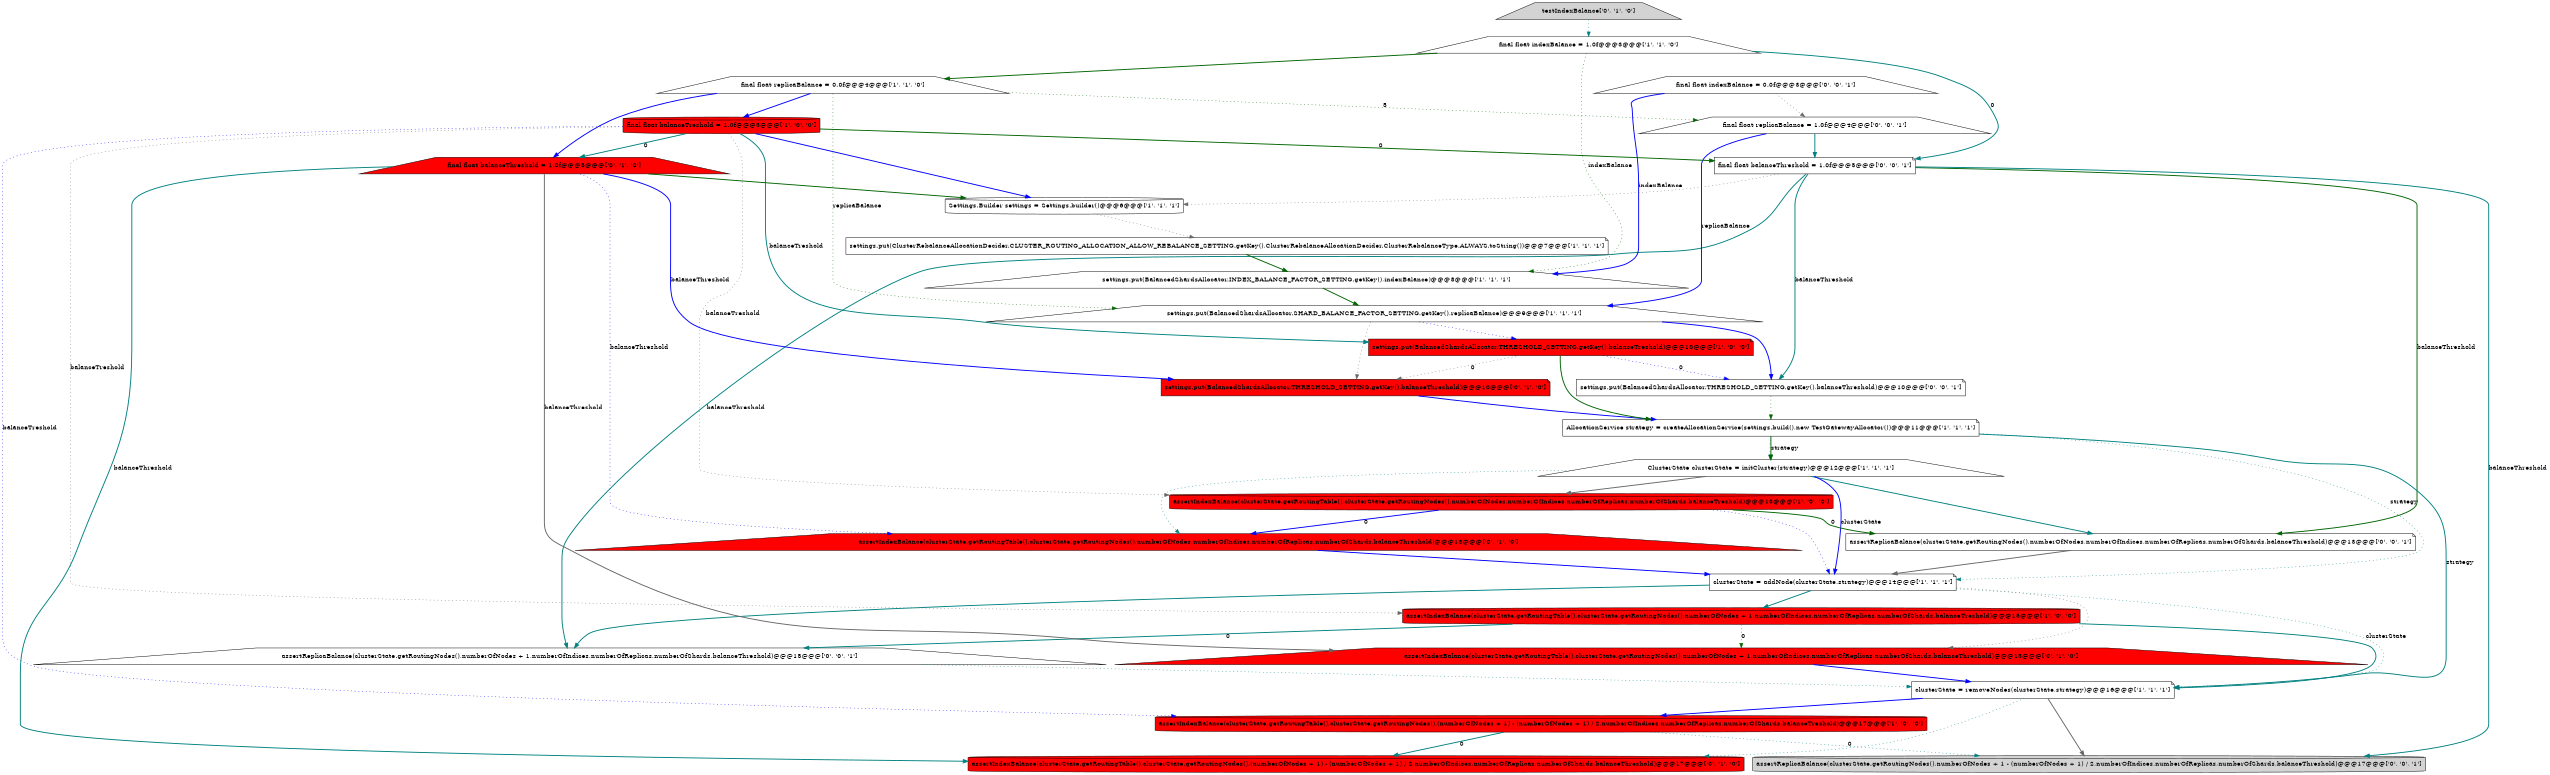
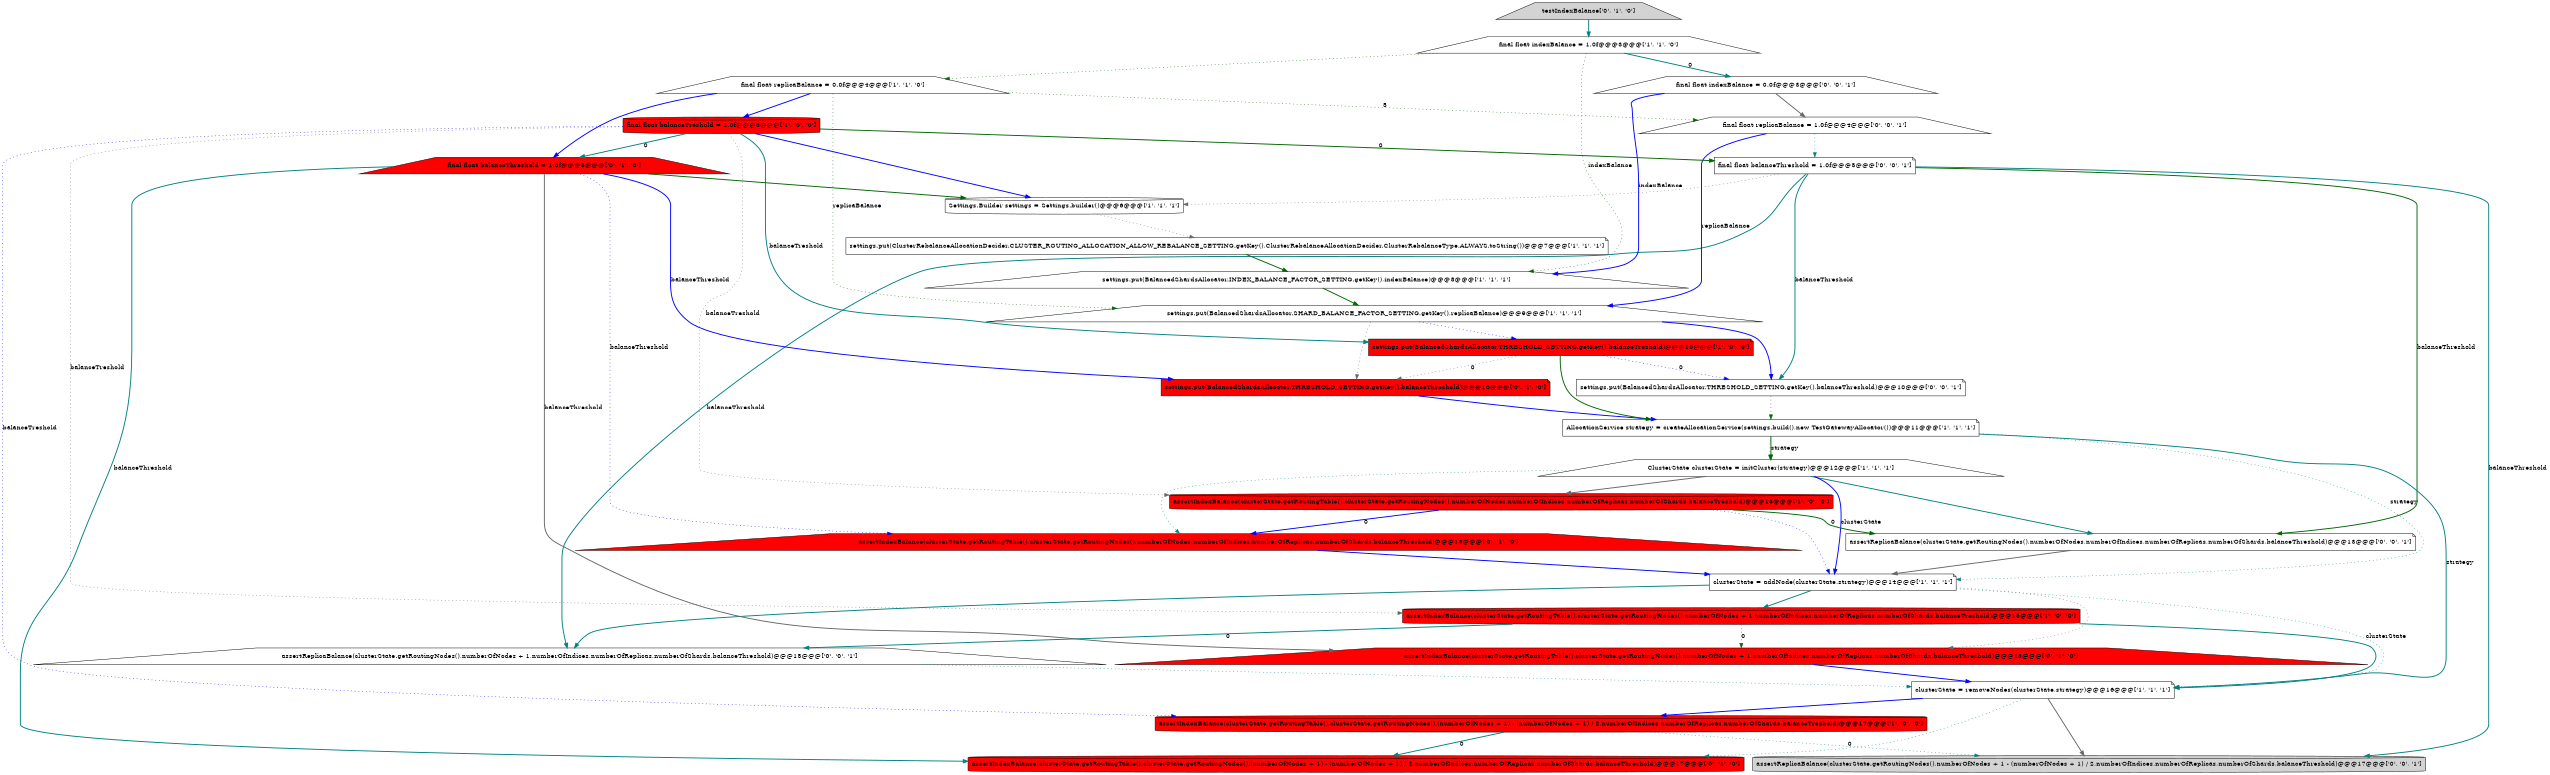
  digraph {
    node [fillcolor=white shape=trapezium style=filled]
    edge [color=teal style=bold]
    n1 [label="final float balanceThreshold = 1.0f@@@5@@@['0', '0', '1']" shape=note]
    n2 [label="assertReplicaBalance(clusterState.getRoutingNodes(),numberOfNodes + 1,numberOfIndices,numberOfReplicas,numberOfShards,balanceThreshold)@@@15@@@['0', '0', '1']"]
    n3 [label="assertReplicaBalance(clusterState.getRoutingNodes(),numberOfNodes,numberOfIndices,numberOfReplicas,numberOfShards,balanceThreshold)@@@13@@@['0', '0', '1']" shape=note]
    n4 [label="Settings.Builder settings = Settings.builder()@@@6@@@['1', '1', '1']" shape=cylinder]
    n5 [fillcolor=lightgray label="assertReplicaBalance(clusterState.getRoutingNodes(),numberOfNodes + 1 - (numberOfNodes + 1) / 2,numberOfIndices,numberOfReplicas,numberOfShards,balanceThreshold)@@@17@@@['0', '0', '1']" shape=cylinder]
    n6 [label="settings.put(BalancedShardsAllocator.THRESHOLD_SETTING.getKey(),balanceThreshold)@@@10@@@['0', '0', '1']" shape=note]
    n7 [label="clusterState = removeNodes(clusterState,strategy)@@@16@@@['1', '1', '1']" shape=note]
    n8 [label="clusterState = addNode(clusterState,strategy)@@@14@@@['1', '1', '1']" shape=note]
    n9 [label="settings.put(ClusterRebalanceAllocationDecider.CLUSTER_ROUTING_ALLOCATION_ALLOW_REBALANCE_SETTING.getKey(),ClusterRebalanceAllocationDecider.ClusterRebalanceType.ALWAYS.toString())@@@7@@@['1', '1', '1']" shape=note]
    n10 [label="AllocationService strategy = createAllocationService(settings.build(),new TestGatewayAllocator())@@@11@@@['1', '1', '1']" shape=note]
    n11 [fillcolor=red label="assertIndexBalance(clusterState.getRoutingTable(),clusterState.getRoutingNodes(),numberOfNodes,numberOfIndices,numberOfReplicas,numberOfShards,balanceThreshold)@@@13@@@['0', '1', '0']"]
    n12 [fillcolor=red label="assertIndexBalance(clusterState.getRoutingTable(),clusterState.getRoutingNodes(),numberOfNodes + 1,numberOfIndices,numberOfReplicas,numberOfShards,balanceThreshold)@@@15@@@['0', '1', '0']"]
    n13 [fillcolor=red label="assertIndexBalance(clusterState.getRoutingTable(),clusterState.getRoutingNodes(),numberOfNodes + 1,numberOfIndices,numberOfReplicas,numberOfShards,balanceTreshold)@@@15@@@['1', '0', '0']" shape=cylinder]
    n14 [label="settings.put(BalancedShardsAllocator.SHARD_BALANCE_FACTOR_SETTING.getKey(),replicaBalance)@@@9@@@['1', '1', '1']"]
    n15 [fillcolor=red label="settings.put(BalancedShardsAllocator.THRESHOLD_SETTING.getKey(),balanceThreshold)@@@10@@@['0', '1', '0']" shape=note]
    n16 [fillcolor=red label="settings.put(BalancedShardsAllocator.THRESHOLD_SETTING.getKey(),balanceTreshold)@@@10@@@['1', '0', '0']" shape=note]
    n17 [fillcolor=red label="assertIndexBalance(clusterState.getRoutingTable(),clusterState.getRoutingNodes(),(numberOfNodes + 1) - (numberOfNodes + 1) / 2,numberOfIndices,numberOfReplicas,numberOfShards,balanceThreshold)@@@17@@@['0', '1', '0']" shape=cylinder]
    n18 [fillcolor=red label="assertIndexBalance(clusterState.getRoutingTable(),clusterState.getRoutingNodes(),(numberOfNodes + 1) - (numberOfNodes + 1) / 2,numberOfIndices,numberOfReplicas,numberOfShards,balanceTreshold)@@@17@@@['1', '0', '0']" shape=cylinder]
    n19 [label="final float indexBalance = 0.0f@@@3@@@['0', '0', '1']"]
    n20 [label="settings.put(BalancedShardsAllocator.INDEX_BALANCE_FACTOR_SETTING.getKey(),indexBalance)@@@8@@@['1', '1', '1']"]
    n21 [label="final float replicaBalance = 1.0f@@@4@@@['0', '0', '1']"]
    n22 [label="ClusterState clusterState = initCluster(strategy)@@@12@@@['1', '1', '1']"]
    n23 [label="final float indexBalance = 1.0f@@@3@@@['1', '1', '0']"]
    n24 [label="final float replicaBalance = 0.0f@@@4@@@['1', '1', '0']"]
    n25 [fillcolor=red label="final float balanceTreshold = 1.0f@@@5@@@['1', '0', '0']" shape=cylinder]
    n26 [fillcolor=red label="final float balanceThreshold = 1.0f@@@5@@@['0', '1', '0']"]
    n27 [fillcolor=red label="assertIndexBalance(clusterState.getRoutingTable(),clusterState.getRoutingNodes(),numberOfNodes,numberOfIndices,numberOfReplicas,numberOfShards,balanceTreshold)@@@13@@@['1', '0', '0']" shape=cylinder]
    n28 [fillcolor=lightgray label="testIndexBalance['0', '1', '0']"]
    n1 -> n2 [label=balanceThreshold]
    n1 -> n3 [color=darkgreen label=balanceThreshold]
    n1 -> n4 [color=gray40 style=dotted]
    n1 -> n5 [label=balanceThreshold]
    n1 -> n6 [label=balanceThreshold]
    n2 -> n7 [style=dotted]
    n3 -> n8 [color=gray40]
    n4 -> n9 [color=gray40 style=dotted]
    n6 -> n10 [color=darkgreen style=dotted]
    n7 -> n5 [color=gray40]
    n7 -> n17 [style=dotted]
    n7 -> n18 [color=blue]
    n8 -> n2
    n8 -> n7 [label=clusterState style=dotted]
    n8 -> n12 [color=gray40 style=dotted]
    n8 -> n13
    n9 -> n20 [color=darkgreen]
    n10 -> n7 [label=strategy]
    n10 -> n8 [label=strategy style=dotted]
    n10 -> n22 [style=dotted]
    n10 -> n22 [color=darkgreen label=strategy]
    n11 -> n8 [color=blue]
    n12 -> n7 [color=blue]
    n13 -> n2 [label=0]
    n13 -> n7
    n13 -> n12 [color=darkgreen label=0 style=dotted]
    n14 -> n6 [color=blue]
    n14 -> n15 [color=gray40 style=dotted]
    n14 -> n16 [color=blue style=dotted]
    n15 -> n10 [color=blue]
    n16 -> n6 [color=blue label=0 style=dotted]
    n16 -> n10 [color=darkgreen]
    n16 -> n15 [color=gray40 label=0 style=dotted]
    n18 -> n5 [label=0 style=dotted]
    n18 -> n17 [label=0]
    n19 -> n20 [color=blue label=indexBalance]
-   n19 -> n21 [color=gray40 style=dotted]
+   n19 -> n21 [color=gray40]
    n20 -> n14 [color=darkgreen]
-   n21 -> n1
+   n21 -> n1 [style=dotted]
    n21 -> n14 [color=blue label=replicaBalance]
    n22 -> n3
    n22 -> n8 [color=blue label=clusterState]
    n22 -> n11 [style=dotted]
    n22 -> n27 [color=gray40]
-   n23 -> n1 [label=0]
+   n23 -> n19 [label=0]
    n23 -> n20 [color=darkgreen label=indexBalance style=dotted]
-   n23 -> n24 [color=darkgreen]
+   n23 -> n24 [color=darkgreen style=dotted]
    n24 -> n14 [color=darkgreen label=replicaBalance style=dotted]
    n24 -> n21 [color=darkgreen label=5 style=dotted]
    n24 -> n25 [color=blue]
    n24 -> n26 [color=blue]
    n25 -> n1 [color=darkgreen label=0]
    n25 -> n4 [color=blue]
    n25 -> n13 [color=gray40 label=balanceTreshold style=dotted]
    n25 -> n16 [label=balanceTreshold]
    n25 -> n18 [color=blue label=balanceTreshold style=dotted]
    n25 -> n26 [label=0]
    n25 -> n27 [color=gray40 label=balanceTreshold style=dotted]
    n26 -> n4 [color=darkgreen]
    n26 -> n11 [color=blue label=balanceThreshold style=dotted]
    n26 -> n12 [color=gray40 label=balanceThreshold]
    n26 -> n15 [color=blue label=balanceThreshold]
    n26 -> n17 [label=balanceThreshold]
    n27 -> n3 [color=darkgreen label=0]
    n27 -> n8 [color=blue style=dotted]
    n27 -> n11 [color=blue label=0]
-   n28 -> n23 [style=dotted]
+   n28 -> n23
  }
